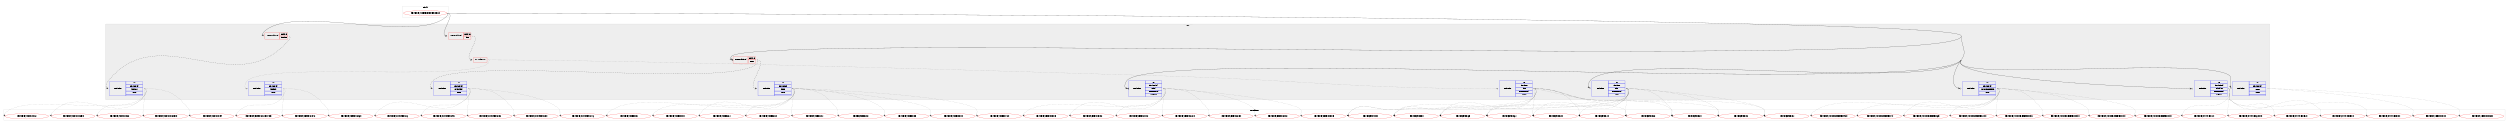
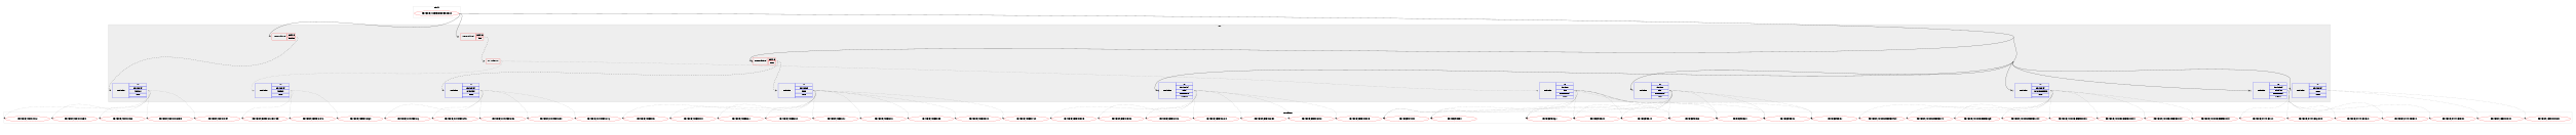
  digraph {
    compound=true
    concentrate=true
    fontname="DejaVu Sans"
    fontsize=10
    newrank=true
    rankdir=TB
    ranksep=1.5
    node [color=red fontname="DejaVu Sans" fontsize=10]
    edge [arrowhead=vee fontname="DejaVu Sans" headport=w style=dotted tailport=e weight=100]
    n1 [label="dev-haskell/mutable-containers-0.3.2.1" width=4]
    n2 [color=blue label=<<TABLE BORDER="0" CELLBORDER="1" CELLSPACING="0" CELLPADDING="4" WIDTH="220"><TR><TD ROWSPAN="6" CELLPADDING="30">pack_dep</TD></TR><TR><TD WIDTH="110">no</TD></TR><TR><TD>dev-haskell</TD></TR><TR><TD>haddock</TD></TR><TR><TD>none</TD></TR><TR><TD></TD></TR></TABLE>> shape=none]
    n3 [color=blue label=<<TABLE BORDER="0" CELLBORDER="1" CELLSPACING="0" CELLPADDING="4" WIDTH="220"><TR><TD ROWSPAN="6" CELLPADDING="30">pack_dep</TD></TR><TR><TD WIDTH="110">no</TD></TR><TR><TD>dev-lang</TD></TR><TR><TD>ghc</TD></TR><TR><TD>greaterequal</TD></TR><TR><TD>7.10.2</TD></TR></TABLE>> shape=none]
    n4 [label=<<TABLE BORDER="0" CELLBORDER="1" CELLSPACING="0" CELLPADDING="4"><TR><TD CELLPADDING="10">any_of_group</TD></TR></TABLE>> shape=none]
    n5 [label=<<TABLE BORDER="0" CELLBORDER="1" CELLSPACING="0" CELLPADDING="4"><TR><TD ROWSPAN="3" CELLPADDING="10">use_conditional</TD></TR><TR><TD>positive</TD></TR><TR><TD>doc</TD></TR></TABLE>> shape=none]
    n6 [color=blue label=<<TABLE BORDER="0" CELLBORDER="1" CELLSPACING="0" CELLPADDING="4" WIDTH="220"><TR><TD ROWSPAN="6" CELLPADDING="30">pack_dep</TD></TR><TR><TD WIDTH="110">no</TD></TR><TR><TD>dev-haskell</TD></TR><TR><TD>hscolour</TD></TR><TR><TD>none</TD></TR><TR><TD></TD></TR></TABLE>> shape=none]
    n7 [label=<<TABLE BORDER="0" CELLBORDER="1" CELLSPACING="0" CELLPADDING="4"><TR><TD ROWSPAN="3" CELLPADDING="10">use_conditional</TD></TR><TR><TD>positive</TD></TR><TR><TD>hscolour</TD></TR></TABLE>> shape=none]
    n8 [color=blue label=<<TABLE BORDER="0" CELLBORDER="1" CELLSPACING="0" CELLPADDING="4" WIDTH="220"><TR><TD ROWSPAN="6" CELLPADDING="30">pack_dep</TD></TR><TR><TD WIDTH="110">no</TD></TR><TR><TD>dev-haskell</TD></TR><TR><TD>hspec</TD></TR><TR><TD>none</TD></TR><TR><TD></TD></TR></TABLE>> shape=none]
    n9 [color=blue label=<<TABLE BORDER="0" CELLBORDER="1" CELLSPACING="0" CELLPADDING="4" WIDTH="220"><TR><TD ROWSPAN="6" CELLPADDING="30">pack_dep</TD></TR><TR><TD WIDTH="110">no</TD></TR><TR><TD>dev-haskell</TD></TR><TR><TD>quickcheck</TD></TR><TR><TD>none</TD></TR><TR><TD></TD></TR></TABLE>> shape=none]
    n10 [label=<<TABLE BORDER="0" CELLBORDER="1" CELLSPACING="0" CELLPADDING="4"><TR><TD ROWSPAN="3" CELLPADDING="10">use_conditional</TD></TR><TR><TD>positive</TD></TR><TR><TD>test</TD></TR></TABLE>> shape=none]
    n11 [color=blue label=<<TABLE BORDER="0" CELLBORDER="1" CELLSPACING="0" CELLPADDING="4" WIDTH="220"><TR><TD ROWSPAN="6" CELLPADDING="30">pack_dep</TD></TR><TR><TD WIDTH="110">no</TD></TR><TR><TD>dev-haskell</TD></TR><TR><TD>cabal</TD></TR><TR><TD>greaterequal</TD></TR><TR><TD>1.18.1.3</TD></TR></TABLE>> shape=none]
    n12 [color=blue label=<<TABLE BORDER="0" CELLBORDER="1" CELLSPACING="0" CELLPADDING="4" WIDTH="220"><TR><TD ROWSPAN="6" CELLPADDING="30">pack_dep</TD></TR><TR><TD WIDTH="110">no</TD></TR><TR><TD>dev-haskell</TD></TR><TR><TD>mono-traversable</TD></TR><TR><TD>none</TD></TR><TR><TD></TD></TR></TABLE>> shape=none]
    n13 [color=blue label=<<TABLE BORDER="0" CELLBORDER="1" CELLSPACING="0" CELLPADDING="4" WIDTH="220"><TR><TD ROWSPAN="6" CELLPADDING="30">pack_dep</TD></TR><TR><TD WIDTH="110">no</TD></TR><TR><TD>dev-haskell</TD></TR><TR><TD>primitive</TD></TR><TR><TD>greaterequal</TD></TR><TR><TD>0.5.2.1</TD></TR></TABLE>> shape=none]
    n14 [color=blue label=<<TABLE BORDER="0" CELLBORDER="1" CELLSPACING="0" CELLPADDING="4" WIDTH="220"><TR><TD ROWSPAN="6" CELLPADDING="30">pack_dep</TD></TR><TR><TD WIDTH="110">no</TD></TR><TR><TD>dev-haskell</TD></TR><TR><TD>vector</TD></TR><TR><TD>none</TD></TR><TR><TD></TD></TR></TABLE>> shape=none]
    n15 [color=blue label=<<TABLE BORDER="0" CELLBORDER="1" CELLSPACING="0" CELLPADDING="4" WIDTH="220"><TR><TD ROWSPAN="6" CELLPADDING="30">pack_dep</TD></TR><TR><TD WIDTH="110">no</TD></TR><TR><TD>dev-lang</TD></TR><TR><TD>ghc</TD></TR><TR><TD>greaterequal</TD></TR><TR><TD>7.8.2</TD></TR></TABLE>> shape=none]
    n16 [label="dev-haskell/haddock-2.14.3.0.7.8.3" width=4]
    n17 [label="dev-haskell/haddock-2.16.1" width=4]
    n18 [label="dev-haskell/haddock-2.17.2" width=4]
    n19 [label="dev-lang/ghc-7.10.3" width=4]
    n20 [label="dev-lang/ghc-3.8.4" width=4]
    n21 [label="dev-lang/ghc-8.0.2" width=4]
    n22 [label="dev-lang/ghc-8.2.1" width=4]
    n23 [label="dev-lang/ghc-8.2.2" width=4]
    n24 [label="dev-lang/ghc-8.4.1" width=4]
    n25 [label="dev-lang/ghc-8.4.3" width=4]
    n26 [label="dev-lang/ghc-8.6.4" width=4]
-   n27 [label="dev-lang/ghc-8.6.5" width=4]
    n28 [label="dev-lang/ghc-8.8.1" width=4]
    n29 [label="dev-haskell/hscolour-1.19" width=4]
    n30 [label="dev-haskell/hscolour-1.20.3-r1" width=4]
    n31 [label="dev-haskell/hscolour-1.22" width=4]
    n32 [label="dev-haskell/hscolour-1.23-r1" width=4]
    n33 [label="dev-haskell/hscolour-1.24" width=4]
    n34 [label="dev-haskell/hspec-1.10.0" width=4]
    n35 [label="dev-haskell/hspec-1.5.4" width=4]
    n36 [label="dev-haskell/hspec-1.7.2.1" width=4]
    n37 [label="dev-haskell/hspec-1.8.1.1" width=4]
    n38 [label="dev-haskell/hspec-1.8.3" width=4]
-   n39 [label="dev-test/hspec-2.1.2" width=4]
+   n39 [label="dev-haskell/hspec-2.1.2" width=4]
    n40 [label="dev-haskell/hspec-2.1.4" width=4]
    n41 [label="dev-haskell/hspec-2.2.1" width=4]
    n42 [label="dev-haskell/hspec-2.2.4" width=4]
    n43 [label="dev-haskell/quickcheck-2.6" width=4]
    n44 [label="dev-haskell/quickcheck-2.7.6" width=4]
    n45 [label="dev-haskell/quickcheck-2.8.1" width=4]
    n46 [label="dev-haskell/quickcheck-2.8.2" width=4]
    n47 [label="dev-haskell/quickcheck-2.9.2" width=4]
    n48 [label="dev-haskell/cabal-1.18.1.2" width=4]
    n49 [label="dev-haskell/cabal-1.18.1.3" width=4]
    n50 [label="dev-haskell/cabal-1.18.1.5" width=4]
    n51 [label="dev-haskell/cabal-1.20.0.2" width=4]
    n52 [label="dev-haskell/cabal-1.22.8.0" width=4]
    n53 [label="dev-haskell/cabal-1.24.2.0" width=4]
    n54 [label="dev-haskell/cabal-2.0.0.2" width=4]
    n55 [label="dev-haskell/mono-traversable-0.1.0.0" width=4]
    n56 [label="dev-haskell/mono-traversable-0.10.0.1" width=4]
    n57 [label="dev-haskell/mono-traversable-0.10.2" width=4]
    n58 [label="dev-haskell/mono-traversable-0.4.0.1" width=4]
    n59 [label="dev-haskell/mono-traversable-0.6.3" width=4]
    n60 [label="dev-haskell/mono-traversable-0.7.0" width=4]
    n61 [label="dev-haskell/mono-traversable-0.9.2.1" width=4]
    n62 [label="dev-haskell/mono-traversable-1.0.1.1" width=4]
    n63 [label="dev-haskell/primitive-0.4.1" width=4]
    n64 [label="dev-haskell/primitive-0.5.0.1" width=4]
    n65 [label="dev-haskell/primitive-0.5.1.0" width=4]
    n66 [label="dev-haskell/primitive-0.5.4.0" width=4]
    n67 [label="dev-haskell/primitive-0.6.1.0-r1" width=4]
    n68 [label="dev-haskell/vector-0.10.12.3" width=4]
    n69 [label="dev-haskell/vector-0.11.0.0" width=4]
    subgraph cluster_1 {
      color=gray
      label=<<i>ebuild</i>>
      rank=same
      n1
    }
    subgraph cluster_2 {
      color=gray
      label=<<i>dependencies</i>>
      subgraph cluster_3 {
        color=gray
        fillcolor="#eeeeee"
        label=<<i>compile</i>>
        style=filled
        subgraph sub_4 {
          color=gray
          fillcolor="#eeeeee"
          label=<<i>compile</i>>
          style=filled
          n5
          subgraph sub_5 {
            color=gray
            fillcolor="#eeeeee"
            label=<<i>compile</i>>
            style=filled
            n4
            subgraph sub_6 {
              color=gray
              fillcolor="#eeeeee"
              label=<<i>compile</i>>
              style=filled
              n2
            }
            subgraph sub_7 {
              color=gray
              fillcolor="#eeeeee"
              label=<<i>compile</i>>
              style=filled
              n3
            }
          }
        }
        subgraph sub_8 {
          color=gray
          fillcolor="#eeeeee"
          label=<<i>compile</i>>
          style=filled
          n7
          subgraph sub_9 {
            color=gray
            fillcolor="#eeeeee"
            label=<<i>compile</i>>
            style=filled
            n6
          }
        }
        subgraph sub_10 {
          color=gray
          fillcolor="#eeeeee"
          label=<<i>compile</i>>
          style=filled
          n10
          subgraph sub_11 {
            color=gray
            fillcolor="#eeeeee"
            label=<<i>compile</i>>
            style=filled
            n8
          }
          subgraph sub_12 {
            color=gray
            fillcolor="#eeeeee"
            label=<<i>compile</i>>
            style=filled
            n9
          }
        }
        subgraph sub_13 {
          color=gray
          fillcolor="#eeeeee"
          label=<<i>compile</i>>
          style=filled
          n11
        }
      }
      subgraph cluster_14 {
        color=gray
        fillcolor="#eeeeee"
        label=<<i>compile and run</i>>
        style=filled
        subgraph sub_15 {
          color=gray
          fillcolor="#eeeeee"
          label=<<i>compile and run</i>>
          style=filled
          n12
        }
        subgraph sub_16 {
          color=gray
          fillcolor="#eeeeee"
          label=<<i>compile and run</i>>
          style=filled
          n13
        }
        subgraph sub_17 {
          color=gray
          fillcolor="#eeeeee"
          label=<<i>compile and run</i>>
          style=filled
          n14
        }
        subgraph sub_18 {
          color=gray
          fillcolor="#eeeeee"
          label=<<i>compile and run</i>>
          style=filled
          n15
        }
      }
      subgraph cluster_19 {
        color=gray
        fillcolor="#eeeeee"
        label=<<i>run</i>>
        style=filled
      }
    }
    subgraph cluster_20 {
      color=gray
      label=<<i>candidates</i>>
      rank=same
      subgraph sub_21 {
        color=black
        label=<<i>candidates</i>>
        nodesep=1
        rank=same
        n16
        n17
        n18
      }
      subgraph sub_22 {
        color=black
        label=<<i>candidates</i>>
        nodesep=1
        rank=same
        n19
        n20
        n21
        n22
        n23
        n24
        n25
        n26
-       n27
        n28
      }
      subgraph sub_23 {
        color=black
        label=<<i>candidates</i>>
        nodesep=1
        rank=same
        n29
        n30
        n31
        n32
        n33
      }
      subgraph sub_24 {
        color=black
        label=<<i>candidates</i>>
        nodesep=1
        rank=same
        n34
        n35
        n36
        n37
        n38
        n39
        n40
        n41
        n42
      }
      subgraph sub_25 {
        color=black
        label=<<i>candidates</i>>
        nodesep=1
        rank=same
        n43
        n44
        n45
        n46
        n47
      }
      subgraph sub_26 {
        color=black
        label=<<i>candidates</i>>
        nodesep=1
        rank=same
        n48
        n49
        n50
        n51
        n52
        n53
        n54
      }
      subgraph sub_27 {
        color=black
        label=<<i>candidates</i>>
        nodesep=1
        rank=same
        n55
        n56
        n57
        n58
        n59
        n60
        n61
        n62
      }
      subgraph sub_28 {
        color=black
        label=<<i>candidates</i>>
        nodesep=1
        rank=same
        n63
        n64
        n65
        n66
        n67
      }
      subgraph sub_29 {
        color=black
        label=<<i>candidates</i>>
        nodesep=1
        rank=same
        n68
        n69
      }
      subgraph sub_30 {
        color=black
        label=<<i>candidates</i>>
        nodesep=1
        rank=same
        n19
        n20
        n21
        n22
        n23
        n24
        n25
        n26
-       n27
        n28
      }
    }
    n1 -> n5 [style=solid weight=20]
    n1 -> n7 [style=solid weight=20]
    n1 -> n10 [style=solid weight=20]
    n1 -> n11 [style=solid weight=20]
    n1 -> n12 [arrowhead=odotvee style=solid weight=20]
    n1 -> n13 [arrowhead=odotvee style=solid weight=20]
    n1 -> n14 [arrowhead=odotvee style=solid weight=20]
    n1 -> n15 [arrowhead=odotvee style=solid weight=20]
    n2 -> n16
    n2 -> n17
    n2 -> n18
    n3 -> n19
    n3 -> n20
    n3 -> n21
    n3 -> n22
    n3 -> n23
    n3 -> n24
    n3 -> n25
    n3 -> n26
-   n3 -> n27
    n3 -> n28
    n4 -> n2 [arrowhead=oinv weight=20]
    n4 -> n3 [arrowhead=oinv weight=20]
    n5 -> n4 [style=dashed weight=20]
    n6 -> n29
    n6 -> n30
    n6 -> n31
    n6 -> n32
    n6 -> n33
    n7 -> n6 [style=dashed weight=20]
    n8 -> n34
    n8 -> n35
    n8 -> n36
    n8 -> n37
    n8 -> n38
    n8 -> n39
    n8 -> n40
    n8 -> n41
    n8 -> n42
    n9 -> n43
    n9 -> n44
    n9 -> n45
    n9 -> n46
    n9 -> n47
    n10 -> n8 [style=dashed weight=20]
    n10 -> n9 [style=dashed weight=20]
    n11 -> n48
    n11 -> n49
    n11 -> n50
    n11 -> n51
    n11 -> n52
    n11 -> n53
    n11 -> n54
    n12 -> n55
    n12 -> n56
    n12 -> n57
    n12 -> n58
    n12 -> n59
    n12 -> n60
    n12 -> n61
    n12 -> n62
    n13 -> n63
    n13 -> n64
    n13 -> n65
    n13 -> n66
    n13 -> n67
    n14 -> n68
    n14 -> n69
    n15 -> n19
    n15 -> n20
    n15 -> n21
    n15 -> n22
    n15 -> n23
    n15 -> n24
    n15 -> n25
    n15 -> n26
-   n15 -> n27
    n15 -> n28
  }
